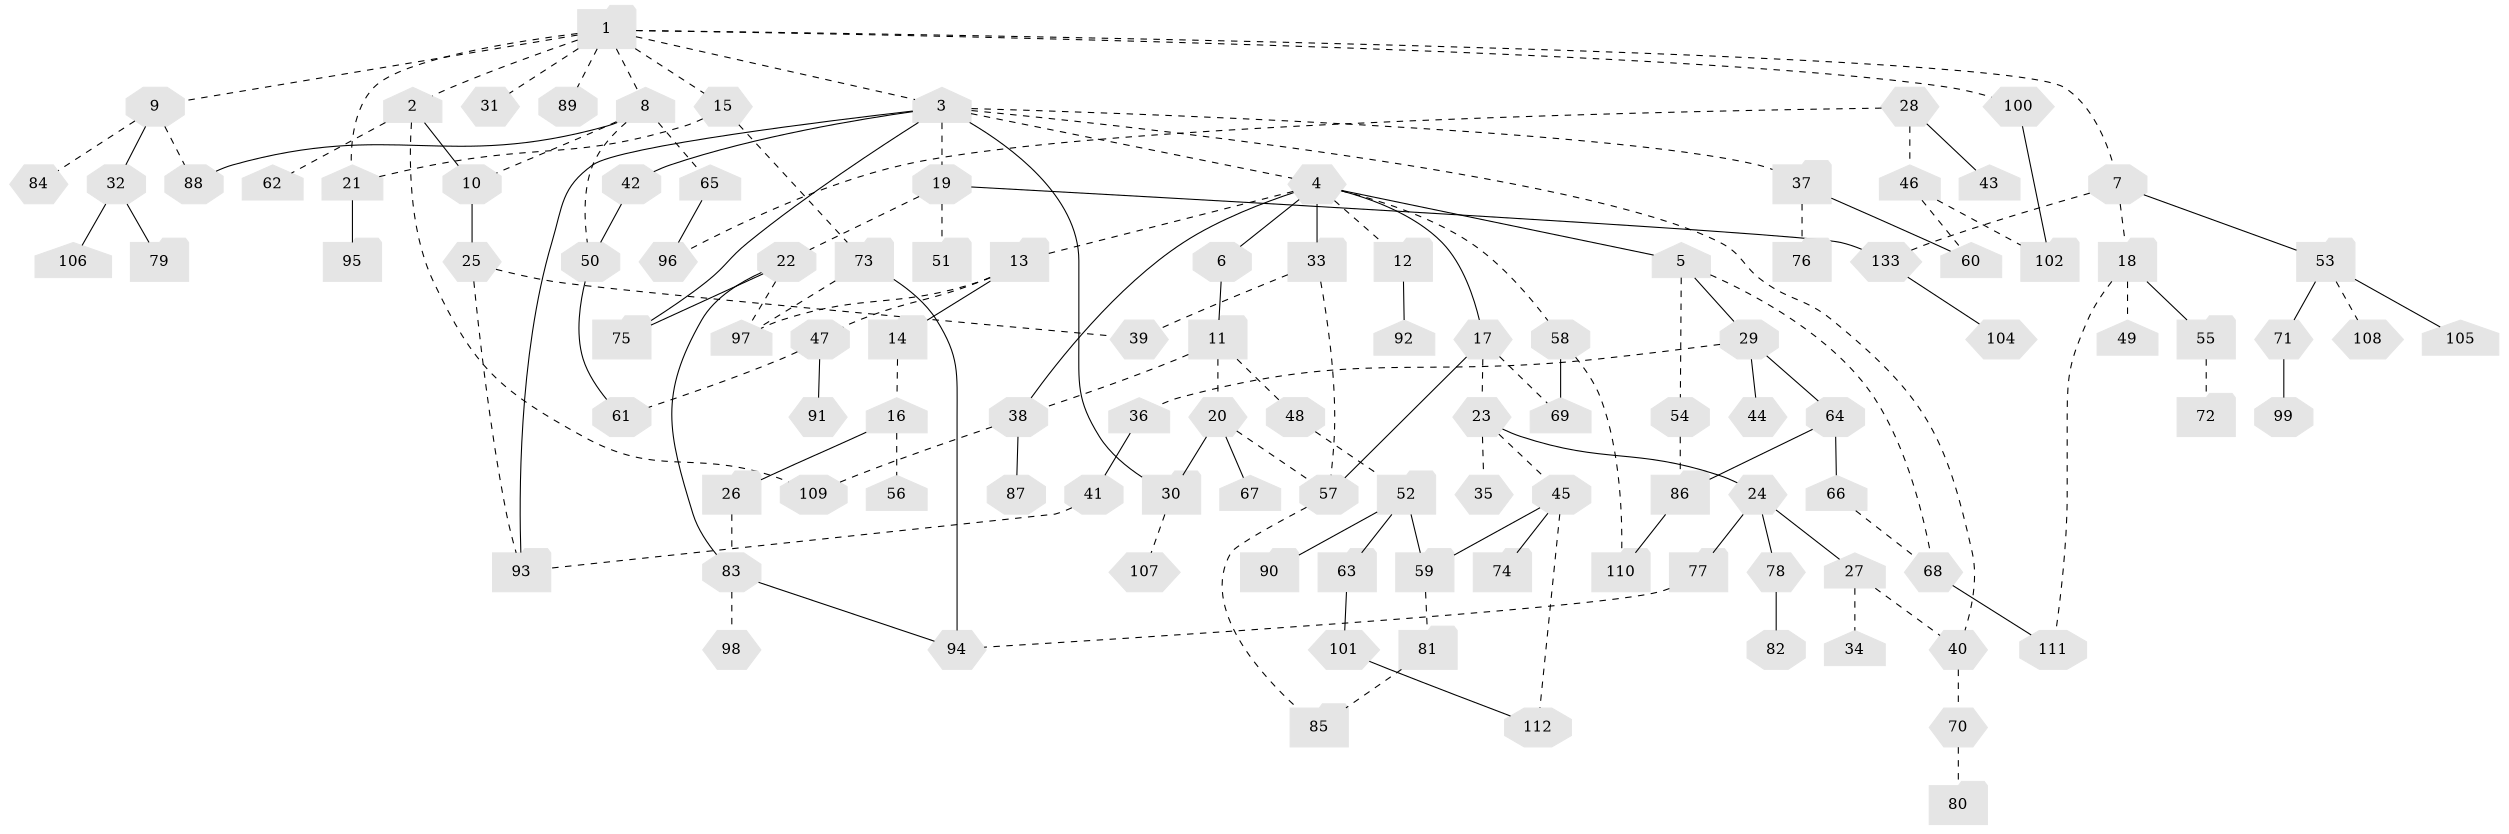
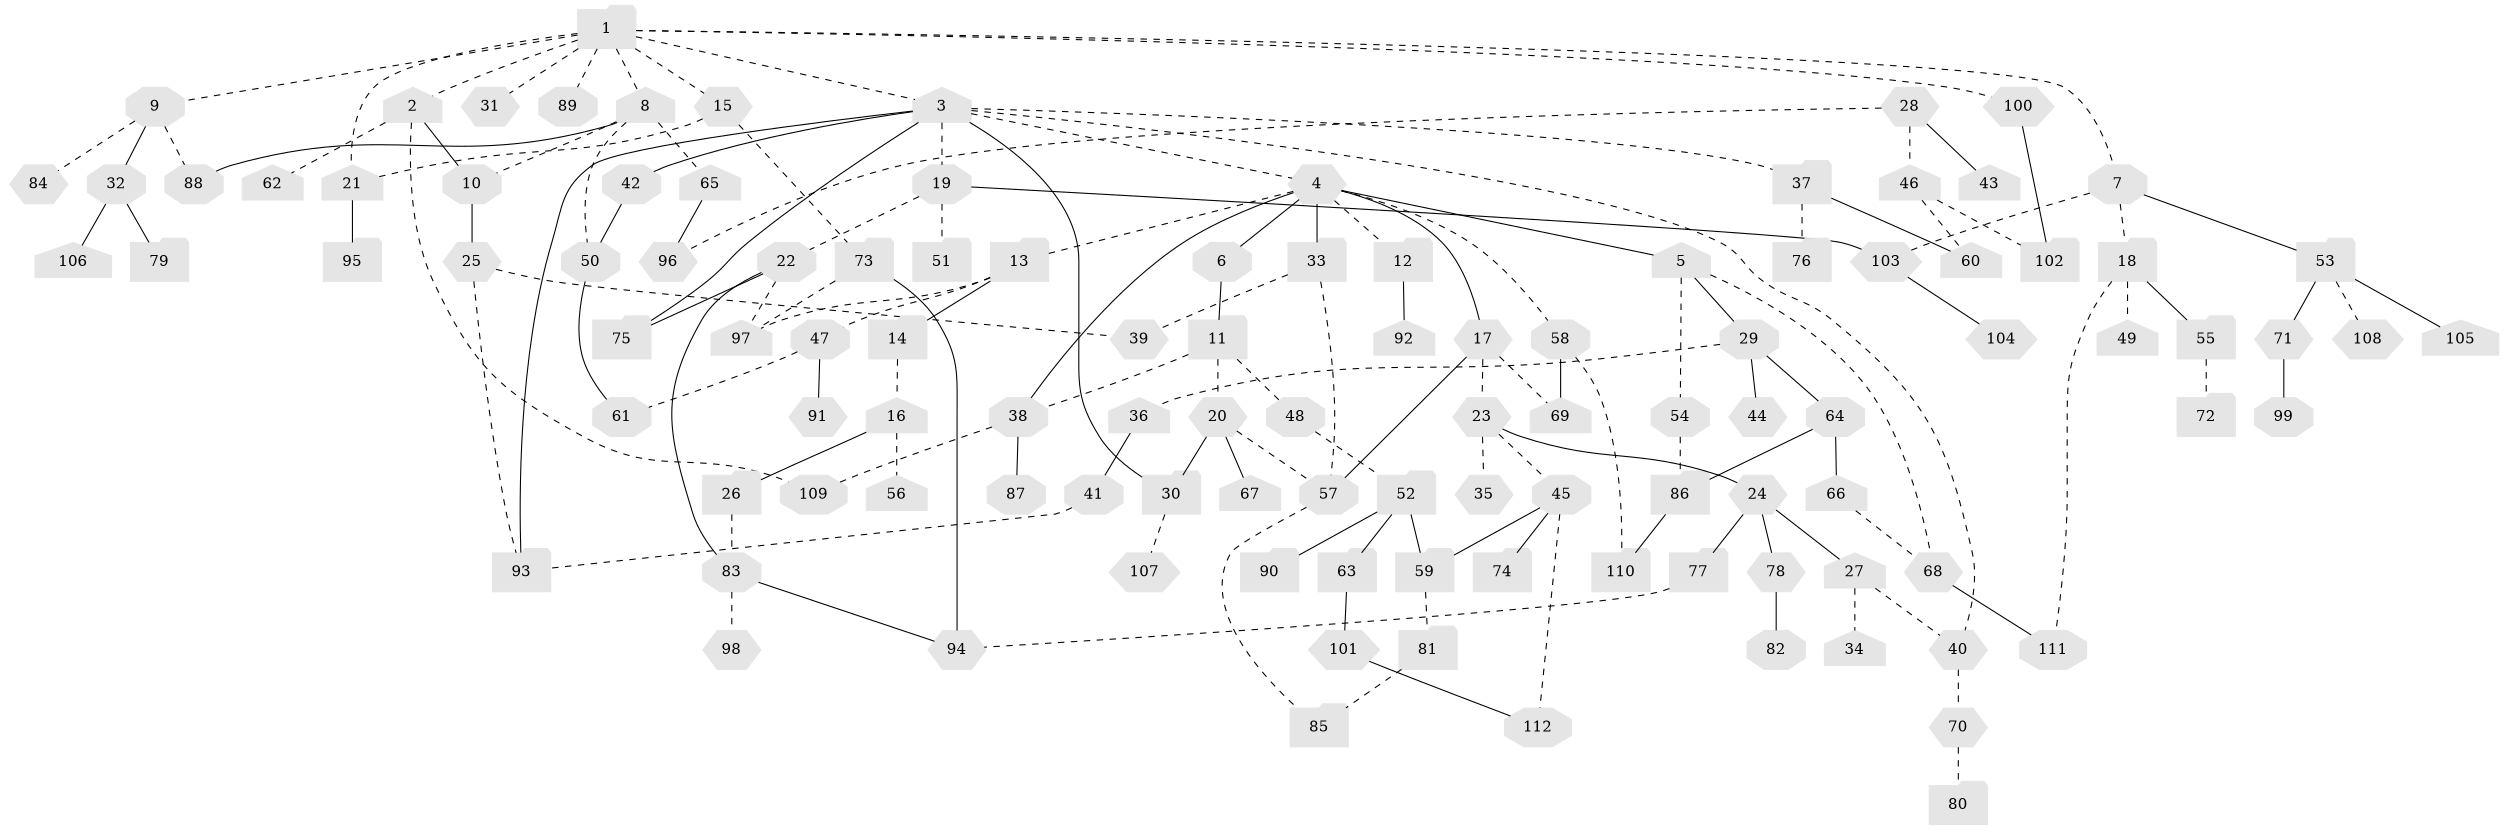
  graph {
    fontname="DejaVu Serif"
    node [color=gray90 fontname="DejaVu Serif" shape=folder style=filled]
    edge [fontname="DejaVu Serif" style=dashed]
    2 [shape=house]
    1
    3 [shape=house]
    7 [shape=octagon]
    8 [shape=house]
    9 [shape=octagon]
    15 [shape=hexagon]
    21 [shape=house]
    31 [shape=hexagon]
    89 [shape=octagon]
    100 [shape=hexagon]
    10 [shape=octagon]
    62 [shape=house]
    109 [shape=octagon]
    4 [shape=hexagon]
    19 [shape=octagon]
    30
    37
    40 [shape=hexagon]
    42 [shape=octagon]
    75
    93
    18
    53
-   103 [shape=hexagon label=133]
+   103 [shape=hexagon]
    50 [shape=octagon]
    65 [shape=house]
    88 [shape=octagon]
    32 [shape=octagon]
    84 [shape=hexagon]
    73
    95
    102
    25 [shape=hexagon]
    28 [shape=hexagon]
    43 [shape=house]
    46 [shape=house]
    96 [shape=hexagon]
    5 [shape=house]
    6 [shape=octagon]
    12
    13
    17 [shape=hexagon]
    33
    38 [shape=octagon]
    58 [shape=octagon]
    22 [shape=octagon]
    51
    107 [shape=hexagon]
    60 [shape=house]
    76
    70 [shape=hexagon]
    29 [shape=octagon]
    54 [shape=octagon]
    68 [shape=hexagon]
    11
    92 [shape=house]
    14
    47 [shape=octagon]
    97 [shape=house]
    23 [shape=hexagon]
    57 [shape=octagon]
    69 [shape=house]
    39 [shape=hexagon]
    87 [shape=octagon]
    110
    36 [shape=house]
    44 [shape=hexagon]
    64 [shape=octagon]
    86
    111 [shape=octagon]
    20 [shape=hexagon]
    48 [shape=octagon]
    49 [shape=house]
    55
    71 [shape=hexagon]
    105 [shape=house]
    108 [shape=hexagon]
    104 [shape=hexagon]
    61 [shape=octagon]
    79
    106 [shape=house]
    67 [shape=house]
    52
    16 [shape=house]
    91 [shape=hexagon]
    26
    56 [shape=house]
    94 [shape=hexagon]
    83 [shape=octagon]
    24 [shape=hexagon]
    35 [shape=hexagon]
    45 [shape=octagon]
    85
    72
    98 [shape=hexagon]
    27 [shape=house]
    77
    78 [shape=hexagon]
    59
    74
    112 [shape=octagon]
    34 [shape=house]
    82 [shape=octagon]
    41 [shape=octagon]
    66 [shape=house]
    80
    81
    63
    90
    101 [shape=hexagon]
    99 [shape=octagon]
    2 -- 10 [style=solid]
    2 -- 62
    2 -- 109
    1 -- 2
    1 -- 3
    1 -- 7
    1 -- 8
    1 -- 9
    1 -- 15
    1 -- 21
    1 -- 31
    1 -- 89
    1 -- 100
    3 -- 4
    3 -- 19
    3 -- 30 [style=solid]
    3 -- 37
    3 -- 40
    3 -- 42 [style=solid]
    3 -- 75 [style=solid]
    3 -- 93 [style=solid]
    7 -- 18
    7 -- 53 [style=solid]
    7 -- 103
    8 -- 10
    8 -- 50
    8 -- 65
    8 -- 88 [style=solid]
    9 -- 88
    9 -- 32 [style=solid]
    9 -- 84
    15 -- 21
    15 -- 73
    21 -- 95 [style=solid]
    100 -- 102 [style=solid]
    10 -- 25 [style=solid]
    4 -- 5 [style=solid]
    4 -- 6 [style=solid]
    4 -- 12
    4 -- 13
    4 -- 17 [style=solid]
    4 -- 33 [style=solid]
    4 -- 38 [style=solid]
    4 -- 58
    19 -- 103 [style=solid]
    19 -- 22
    19 -- 51
    30 -- 107
    37 -- 60 [style=solid]
    37 -- 76
    40 -- 70
    42 -- 50 [style=solid]
    18 -- 111
    18 -- 49
    18 -- 55 [style=solid]
    53 -- 71 [style=solid]
    53 -- 105 [style=solid]
    53 -- 108
    103 -- 104 [style=solid]
    50 -- 61 [style=solid]
    65 -- 96 [style=solid]
    32 -- 79 [style=solid]
    32 -- 106 [style=solid]
    73 -- 97
    73 -- 94 [style=solid]
    25 -- 93
    25 -- 39
    28 -- 43 [style=solid]
    28 -- 46
    28 -- 96
    46 -- 102
    46 -- 60
    5 -- 29 [style=solid]
    5 -- 54
    5 -- 68
    6 -- 11 [style=solid]
    12 -- 92 [style=solid]
    13 -- 14 [style=solid]
    13 -- 47
    13 -- 97
    17 -- 23
    17 -- 57 [style=solid]
    17 -- 69
    33 -- 57
    33 -- 39
    38 -- 109
    38 -- 87 [style=solid]
    58 -- 69 [style=solid]
    58 -- 110
    22 -- 75 [style=solid]
    22 -- 97
    22 -- 83 [style=solid]
    70 -- 80
    29 -- 36
    29 -- 44 [style=solid]
    29 -- 64 [style=solid]
    54 -- 86
    68 -- 111 [style=solid]
    11 -- 38
    11 -- 20
    11 -- 48
    14 -- 16
    47 -- 61
    47 -- 91 [style=solid]
    23 -- 24 [style=solid]
    23 -- 35
    23 -- 45
    57 -- 85
    36 -- 41 [style=solid]
    64 -- 86 [style=solid]
    64 -- 66 [style=solid]
    86 -- 110 [style=solid]
    20 -- 30 [style=solid]
    20 -- 57
    20 -- 67 [style=solid]
    48 -- 52
    55 -- 72
    71 -- 99 [style=solid]
    52 -- 59 [style=solid]
    52 -- 63 [style=solid]
    52 -- 90 [style=solid]
    16 -- 26 [style=solid]
    16 -- 56
    26 -- 83
    83 -- 94 [style=solid]
    83 -- 98
    24 -- 27 [style=solid]
    24 -- 77 [style=solid]
    24 -- 78 [style=solid]
    45 -- 59 [style=solid]
    45 -- 74 [style=solid]
    45 -- 112
    27 -- 40
    27 -- 34
    77 -- 94
    78 -- 82 [style=solid]
    59 -- 81
    41 -- 93
    66 -- 68
    81 -- 85
    63 -- 101 [style=solid]
    101 -- 112 [style=solid]
  }
